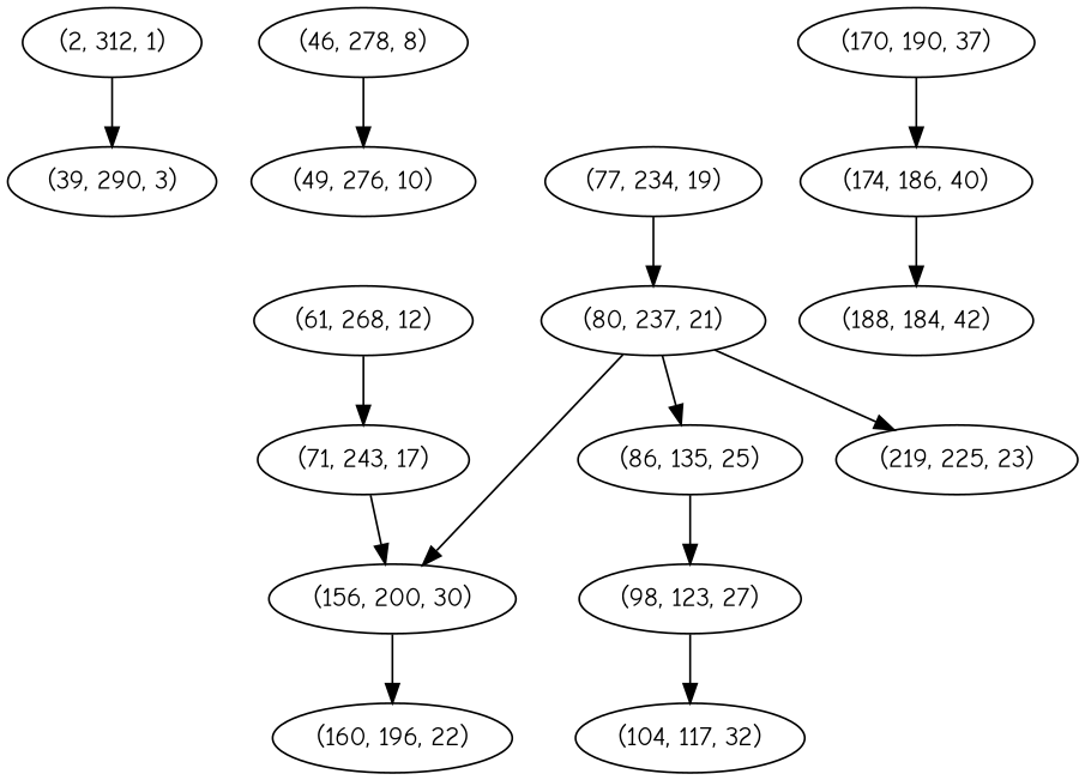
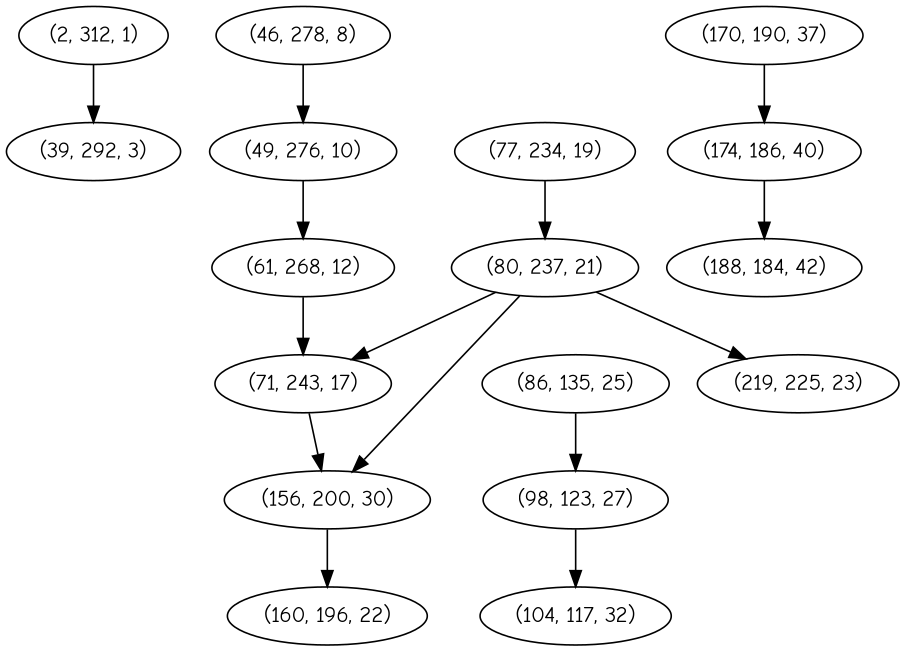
  digraph {
    fontname="Comic Neue"
    node [fontname="Comic Neue"]
    edge [fontname="Comic Neue"]
    "(2, 312, 1)"
-   "(39, 290, 3)"
+   "(39, 290, 3)" [label="(39, 292, 3)"]
    "(46, 278, 8)"
    "(49, 276, 10)"
    "(61, 268, 12)"
    "(71, 243, 17)"
    "(156, 200, 30)"
    n8 [label="(80, 237, 21)"]
    "(77, 234, 19)"
    "(86, 135, 25)"
    "(219, 225, 23)"
    "(98, 123, 27)"
    n13 [label="(160, 196, 22)"]
    "(104, 117, 32)"
    "(170, 190, 37)"
    "(174, 186, 40)"
    n17 [label="(188, 184, 42)"]
    "(2, 312, 1)" -> "(39, 290, 3)"
    "(46, 278, 8)" -> "(49, 276, 10)"
+   "(49, 276, 10)" -> "(61, 268, 12)"
    "(61, 268, 12)" -> "(71, 243, 17)"
    "(71, 243, 17)" -> "(156, 200, 30)"
    "(156, 200, 30)" -> n13
    n8 -> "(156, 200, 30)"
-   n8 -> "(86, 135, 25)"
+   n8 -> "(71, 243, 17)"
    n8 -> "(219, 225, 23)"
    "(77, 234, 19)" -> n8
    "(86, 135, 25)" -> "(98, 123, 27)"
    "(98, 123, 27)" -> "(104, 117, 32)"
    "(170, 190, 37)" -> "(174, 186, 40)"
    "(174, 186, 40)" -> n17
  }
